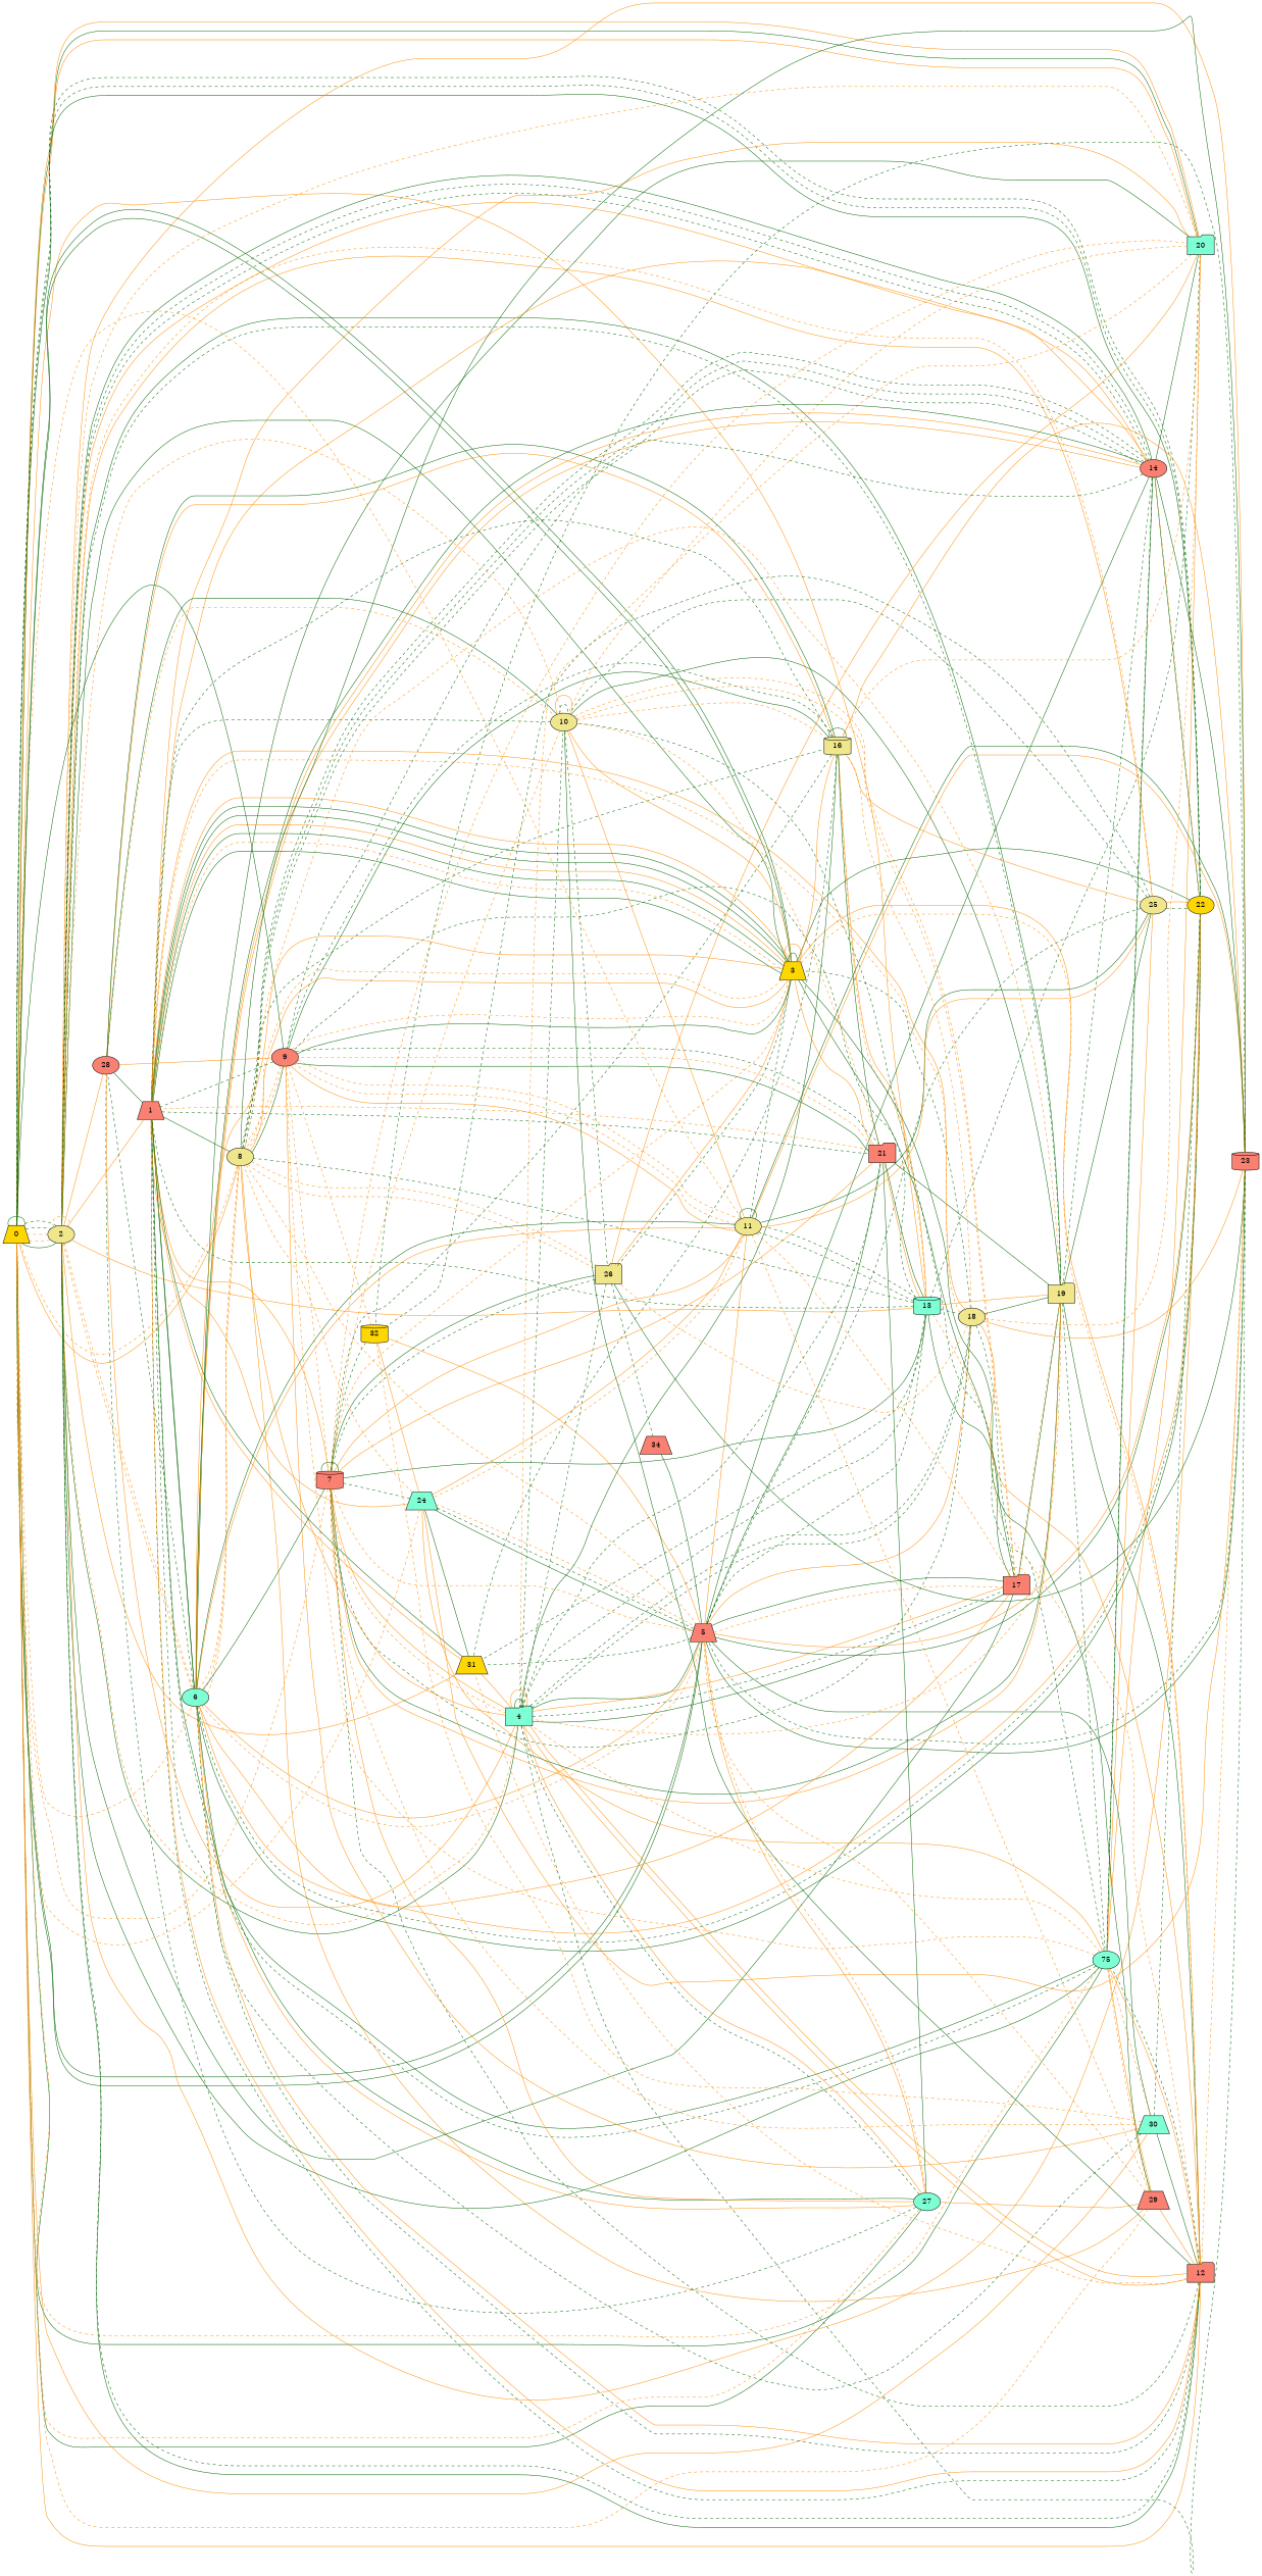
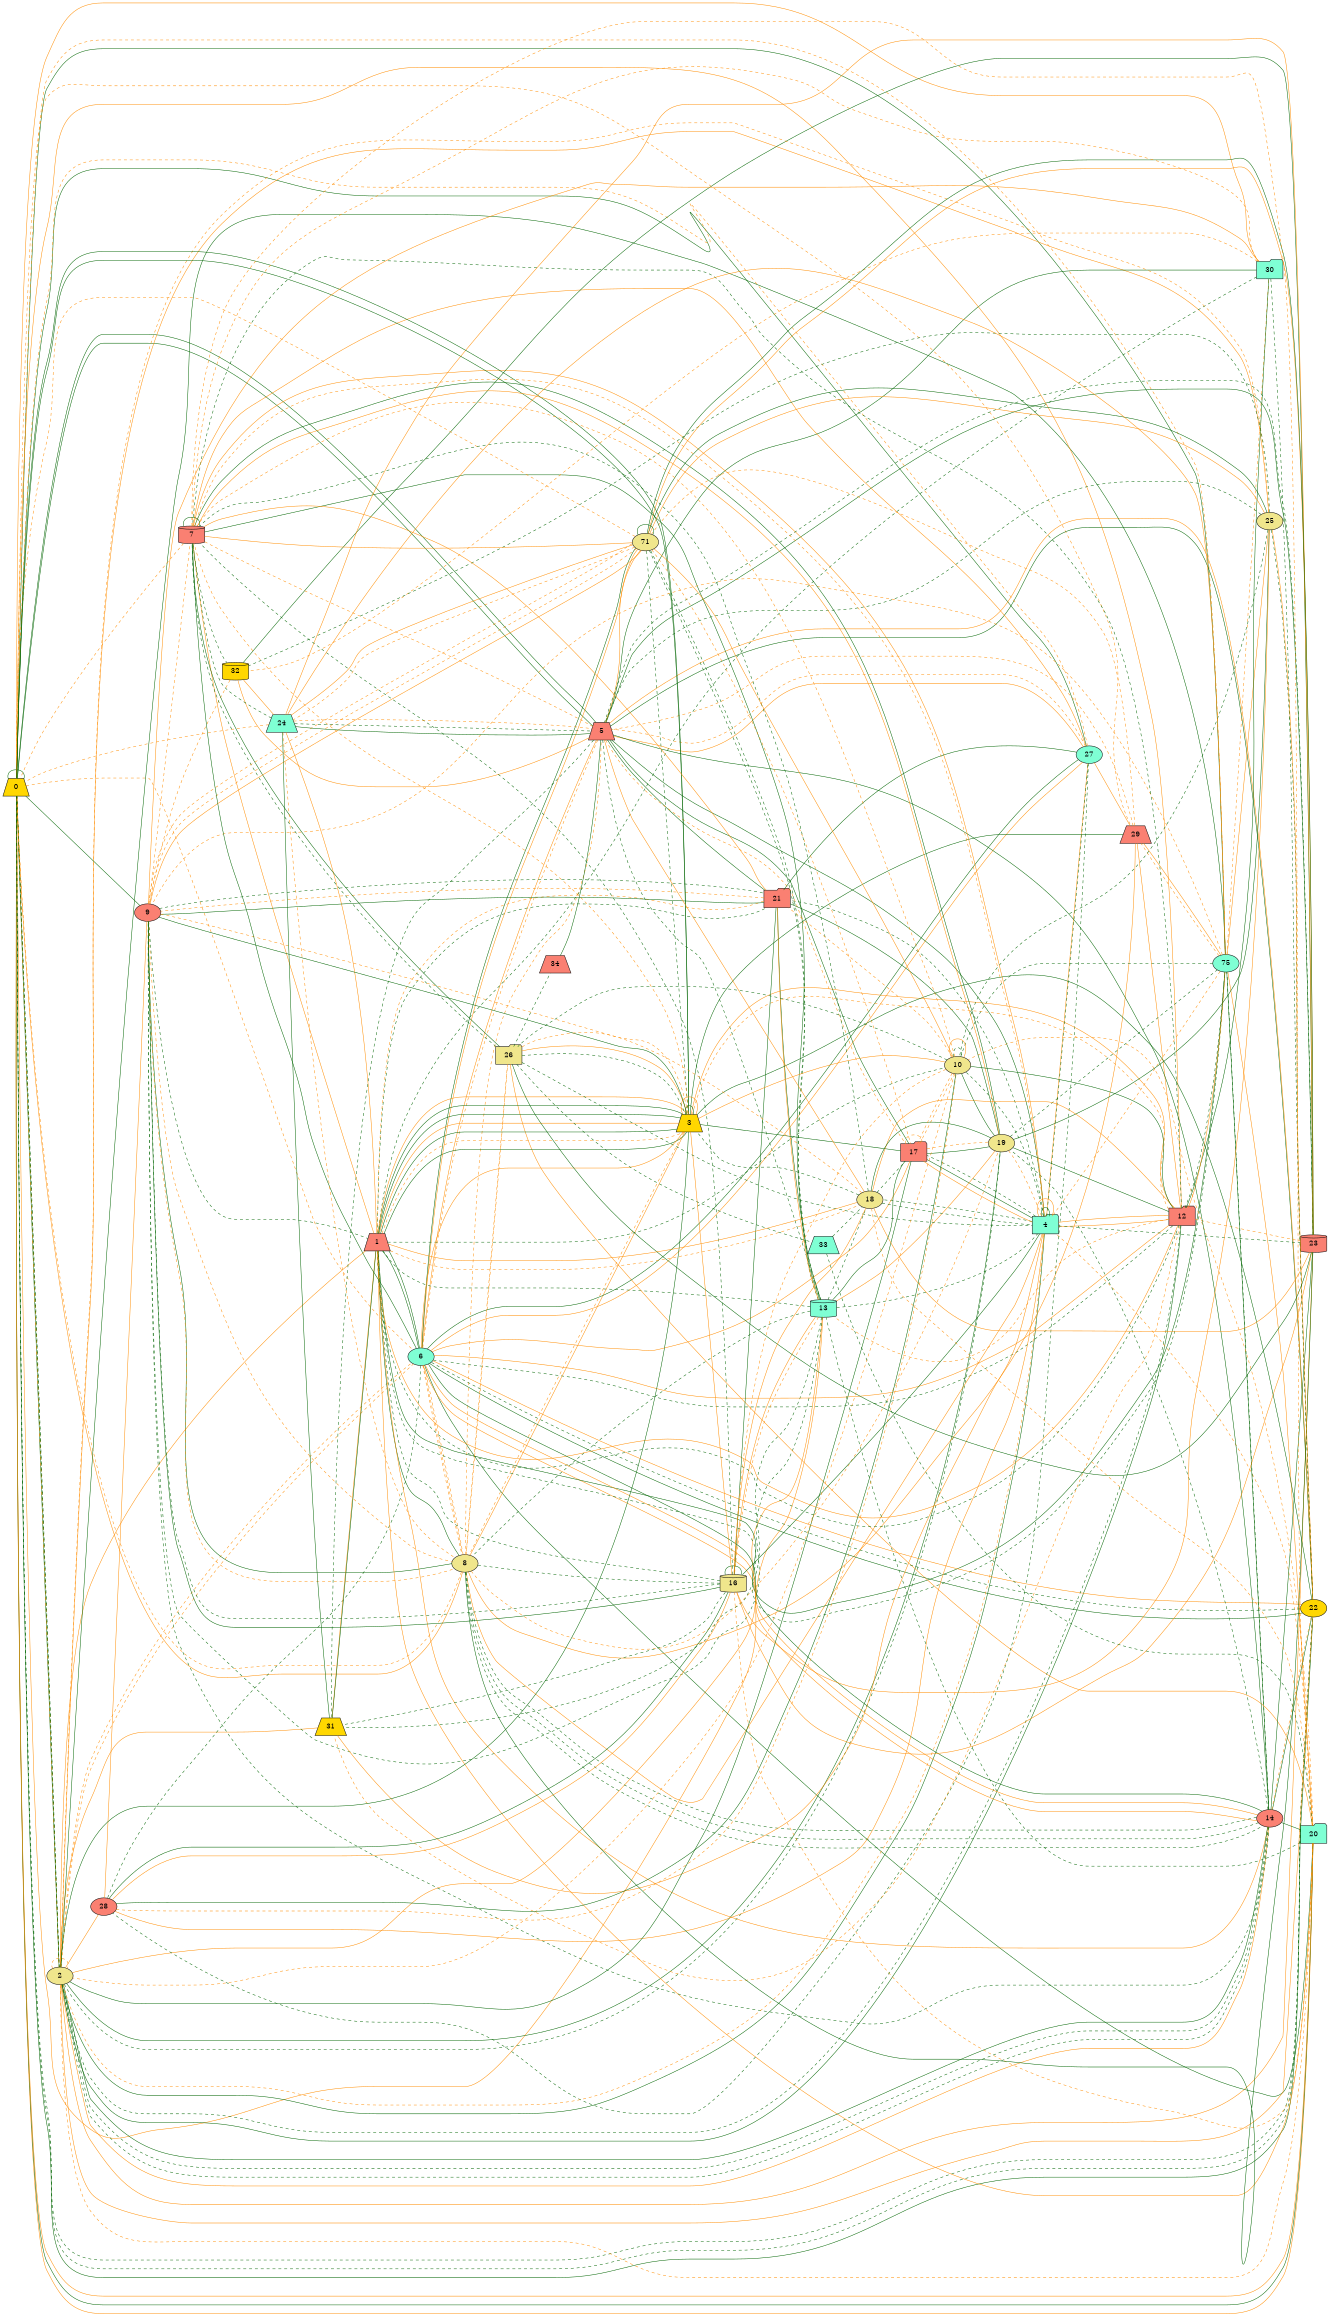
  graph {
    rankdir=LR
    node [fillcolor=salmon shape=ellipse style=filled]
    edge [color=darkorange style=solid]
    0 [fillcolor=gold shape=trapezium]
    2 [fillcolor=khaki]
    5 [shape=trapezium]
    6 [fillcolor=aquamarine]
    8 [fillcolor=khaki]
    13 [fillcolor=aquamarine shape=cylinder]
    n7 [fillcolor=aquamarine label=75]
    20 [fillcolor=aquamarine shape=folder]
    22 [fillcolor=gold]
    27 [fillcolor=aquamarine]
    29 [shape=trapezium]
-   30 [fillcolor=aquamarine shape=trapezium]
+   30 [fillcolor=aquamarine shape=folder]
    1 [shape=trapezium]
    12 [shape=folder]
    14
    31 [fillcolor=gold shape=trapezium]
    4 [fillcolor=aquamarine shape=folder]
-   19 [fillcolor=khaki shape=folder]
+   19 [fillcolor=khaki]
    23 [shape=cylinder]
    25 [fillcolor=khaki]
    28
    21 [shape=folder]
    17 [shape=folder]
-   11 [fillcolor=khaki]
+   11 [fillcolor=khaki label=71]
    32 [fillcolor=gold shape=cylinder]
    3 [fillcolor=gold shape=trapezium]
    16 [fillcolor=khaki shape=cylinder]
    26 [fillcolor=khaki shape=folder]
    9
    7 [shape=cylinder]
    18 [fillcolor=khaki]
    10 [fillcolor=khaki]
    24 [fillcolor=aquamarine shape=trapezium]
+   33 [fillcolor=aquamarine shape=trapezium]
    34 [shape=trapezium]
    0 -- 0 [color=darkgreen]
    0 -- 2 [color=darkgreen]
    0 -- 2 [style=dashed]
    0 -- 2 [style=dashed]
    0 -- 2 [color=darkgreen style=dashed]
    0 -- 5 [color=darkgreen]
    0 -- 5 [color=darkgreen]
    0 -- 6 [style=dashed]
    0 -- 8
    0 -- 13
    0 -- n7 [color=darkgreen]
    0 -- n7 [style=dashed]
    0 -- 20
    0 -- 20 [color=darkgreen]
    0 -- 20
    0 -- 22 [color=darkgreen]
    0 -- 22 [color=darkgreen style=dashed]
    0 -- 22 [color=darkgreen style=dashed]
    0 -- 27 [color=darkgreen]
    0 -- 29 [style=dashed]
    0 -- 30
    2 -- 0 [color=darkgreen style=dashed]
    2 -- 2 [style=dashed]
    2 -- 6 [style=dashed]
    2 -- 6 [style=dashed]
    2 -- 13
    2 -- 1
    2 -- 12 [color=darkgreen]
    2 -- 14
    2 -- 14 [color=darkgreen style=dashed]
    2 -- 14 [color=darkgreen style=dashed]
    2 -- 31
    2 -- 4 [color=darkgreen]
    2 -- 19 [color=darkgreen style=dashed]
    2 -- 19 [color=darkgreen]
    2 -- 23
    2 -- 25
    2 -- 28
    5 -- 6 [style=dashed]
    5 -- 6
    5 -- 13 [color=darkgreen style=dashed]
    5 -- 22 [color=darkgreen]
    5 -- 22
    5 -- 27
    5 -- 30 [color=darkgreen]
    5 -- 31 [color=darkgreen style=dashed]
    5 -- 23 [color=darkgreen]
    5 -- 21 [color=darkgreen]
    5 -- 17 [style=dashed]
    5 -- 11
    5 -- 32
    6 -- 8 [style=dashed]
    6 -- 8 [style=dashed]
    6 -- 20 [color=darkgreen]
    6 -- 27
    6 -- 12 [color=darkgreen style=dashed]
    6 -- 14
    6 -- 28 [color=darkgreen style=dashed]
    8 -- 0 [style=dashed]
    8 -- 5 [style=dashed]
    8 -- 6 [style=dashed]
    8 -- 29
    8 -- 14 [color=darkgreen style=dashed]
    8 -- 14 [color=darkgreen style=dashed]
    8 -- 4
    8 -- 19 [style=dashed]
    8 -- 3
    8 -- 16 [color=darkgreen style=dashed]
    8 -- 26 [style=dashed]
    8 -- 9 [color=darkgreen]
    13 -- 8 [color=darkgreen style=dashed]
    13 -- 1 [color=darkgreen style=dashed]
    13 -- 31 [color=darkgreen style=dashed]
    13 -- 4 [color=darkgreen style=dashed]
    13 -- 21 [color=darkgreen]
    13 -- 11 [color=darkgreen style=dashed]
    13 -- 11 [color=darkgreen style=dashed]
    13 -- 16 [style=dashed]
    13 -- 16
    13 -- 9 [color=darkgreen style=dashed]
    13 -- 7 [color=darkgreen]
    13 -- 18 [color=darkgreen style=dashed]
    n7 -- 2 [color=darkgreen]
    n7 -- 20
    n7 -- 29 [style=dashed]
    n7 -- 29
    n7 -- 30 [style=dashed]
    n7 -- 1 [color=darkgreen style=dashed]
    n7 -- 1 [color=darkgreen]
    n7 -- 14 [color=darkgreen]
    n7 -- 4 [style=dashed]
    n7 -- 25
    n7 -- 9 [style=dashed]
    n7 -- 10 [color=darkgreen style=dashed]
    20 -- 2 [style=dashed]
    20 -- 13 [color=darkgreen style=dashed]
    20 -- 1
    20 -- 4 [style=dashed]
    20 -- 16 [style=dashed]
    20 -- 26
    20 -- 10 [style=dashed]
    22 -- 2
    22 -- 6 [color=darkgreen]
    22 -- 6 [color=darkgreen style=dashed]
    22 -- 6
    27 -- 0 [style=dashed]
    27 -- 5 [style=dashed]
    27 -- 6 [color=darkgreen]
    27 -- 29
    27 -- 4
    27 -- 28 [color=darkgreen style=dashed]
    27 -- 7
    29 -- 5 [style=dashed]
    29 -- 12
    29 -- 11 [style=dashed]
    29 -- 3 [color=darkgreen]
    30 -- 22 [color=darkgreen style=dashed]
    30 -- 1 [color=darkgreen style=dashed]
    30 -- 12 [color=darkgreen]
    30 -- 32 [style=dashed]
    1 -- 6 [color=darkgreen]
    1 -- 6 [color=darkgreen]
    1 -- 8 [color=darkgreen]
    1 -- 12 [color=darkgreen style=dashed]
    1 -- 12
    1 -- 14
    1 -- 31
    1 -- 21 [color=darkgreen style=dashed]
    1 -- 3 [color=darkgreen]
    1 -- 3 [style=dashed]
    1 -- 3 [color=darkgreen]
    1 -- 7
    1 -- 18 [style=dashed]
    1 -- 10 [color=darkgreen style=dashed]
    1 -- 24
    12 -- 0
    12 -- 2 [color=darkgreen style=dashed]
    12 -- 6
    12 -- 13 [style=dashed]
    12 -- n7
    12 -- n7 [color=darkgreen style=dashed]
    12 -- 31 [style=dashed]
    12 -- 4
    12 -- 4
    12 -- 19 [color=darkgreen]
    12 -- 23 [style=dashed]
    12 -- 3
    12 -- 7 [color=darkgreen style=dashed]
    14 -- 2 [color=darkgreen]
    14 -- 5 [color=darkgreen]
    14 -- 6
    14 -- 6 [color=darkgreen]
    14 -- 8 [color=darkgreen style=dashed]
    14 -- n7 [color=darkgreen style=dashed]
    14 -- 20 [color=darkgreen]
    14 -- 22 [color=darkgreen]
    14 -- 22 [style=dashed]
    14 -- 19 [color=darkgreen style=dashed]
    14 -- 23 [color=darkgreen]
    14 -- 9 [color=darkgreen style=dashed]
    31 -- 1 [color=darkgreen]
    31 -- 4
    4 -- 2 [style=dashed]
    4 -- 5 [color=darkgreen]
    4 -- 27 [color=darkgreen style=dashed]
    4 -- 4 [color=darkgreen]
    4 -- 4
    4 -- 23 [color=darkgreen style=dashed]
    4 -- 28
    4 -- 21 [color=darkgreen style=dashed]
    4 -- 17 [color=darkgreen]
    4 -- 17 [color=darkgreen style=dashed]
    4 -- 16 [color=darkgreen]
    4 -- 7
    4 -- 18 [color=darkgreen style=dashed]
    4 -- 10 [color=darkgreen style=dashed]
    19 -- 13
    19 -- n7 [color=darkgreen style=dashed]
    19 -- 4 [style=dashed]
    19 -- 21 [color=darkgreen]
    19 -- 7 [color=darkgreen]
    23 -- 5 [color=darkgreen style=dashed]
    23 -- 8 [color=darkgreen]
-   23 -- 32 [color=darkgreen style=dashed]
+   23 -- 32 [color=darkgreen]
    23 -- 16
    23 -- 24
    25 -- 2 [style=dashed]
    25 -- 5 [color=darkgreen style=dashed]
    25 -- 22 [color=darkgreen style=dashed]
    25 -- 22
    25 -- 19 [color=darkgreen]
    25 -- 11 [color=darkgreen]
    25 -- 32 [color=darkgreen style=dashed]
    25 -- 10 [color=darkgreen style=dashed]
-   28 -- 1 [color=darkgreen]
    28 -- 9
    28 -- 10 [style=dashed]
    21 -- 13
    21 -- 27 [color=darkgreen]
    21 -- 1 [style=dashed]
    21 -- 9 [style=dashed]
    17 -- 2 [color=darkgreen]
    17 -- 5 [color=darkgreen]
    17 -- 6
    17 -- 13 [color=darkgreen]
    17 -- 4
    17 -- 19 [color=darkgreen]
    17 -- 19 [style=dashed]
    17 -- 17 [style=dashed]
    17 -- 3 [color=darkgreen]
    17 -- 10 [style=dashed]
    11 -- 0 [style=dashed]
    11 -- 6
    11 -- 6 [color=darkgreen]
    11 -- 23
    11 -- 23 [color=darkgreen]
    11 -- 25
    11 -- 17 [style=dashed]
    11 -- 11 [color=darkgreen]
    11 -- 3 [color=darkgreen style=dashed]
    11 -- 9 [style=dashed]
    11 -- 24 [style=dashed]
    11 -- 24
    32 -- 9 [style=dashed]
    32 -- 24
    3 -- 0 [color=darkgreen]
    3 -- 0 [color=darkgreen]
    3 -- 2 [color=darkgreen]
    3 -- 6
    3 -- 8 [style=dashed]
    3 -- 22 [color=darkgreen]
    3 -- 1
    3 -- 1 [color=darkgreen]
    3 -- 1 [color=darkgreen]
    3 -- 1
    3 -- 12 [style=dashed]
-   3 -- 21
    3 -- 3 [color=darkgreen]
    3 -- 3
    3 -- 16
    3 -- 26
    3 -- 7 [style=dashed]
    16 -- 1 [color=darkgreen style=dashed]
    16 -- 31 [color=darkgreen style=dashed]
    16 -- 25
    16 -- 28
    16 -- 28 [color=darkgreen]
    16 -- 21 [color=darkgreen]
    16 -- 16 [color=darkgreen]
    16 -- 9 [color=darkgreen style=dashed]
    16 -- 7 [color=darkgreen style=dashed]
    26 -- 8 [style=dashed]
    26 -- 4 [color=darkgreen style=dashed]
    26 -- 23 [color=darkgreen]
    26 -- 3 [color=darkgreen style=dashed]
    26 -- 7 [color=darkgreen style=dashed]
    26 -- 7 [color=darkgreen]
+   26 -- 33 [color=darkgreen style=dashed]
    26 -- 34 [color=darkgreen style=dashed]
    9 -- 0 [color=darkgreen]
    9 -- 8 [style=dashed]
    9 -- 8 [style=dashed]
    9 -- 30
    9 -- 1 [color=darkgreen style=dashed]
    9 -- 21 [color=darkgreen]
    9 -- 21 [color=darkgreen style=dashed]
    9 -- 11
    9 -- 11 [style=dashed]
    9 -- 3 [color=darkgreen]
    9 -- 3 [style=dashed]
    9 -- 16 [color=darkgreen]
    9 -- 7 [style=dashed]
    7 -- 0 [style=dashed]
    7 -- 5 [style=dashed]
    7 -- 6 [color=darkgreen]
    7 -- 20 [style=dashed]
    7 -- 30 [style=dashed]
    7 -- 4 [style=dashed]
    7 -- 19
    7 -- 21
    7 -- 11
    7 -- 32 [color=darkgreen style=dashed]
    7 -- 7 [color=darkgreen]
    18 -- 5
    18 -- 20 [style=dashed]
    18 -- 1
    18 -- 12
    18 -- 4 [color=darkgreen style=dashed]
    18 -- 19 [color=darkgreen]
    18 -- 23
    18 -- 17 [color=darkgreen style=dashed]
    18 -- 3 [color=darkgreen style=dashed]
-   18 -- 16 [style=dashed]
+   18 -- 16
    18 -- 26 [style=dashed]
    18 -- 7 [color=darkgreen style=dashed]
    10 -- 2 [style=dashed]
    10 -- 12 [color=darkgreen]
    10 -- 19 [color=darkgreen]
    10 -- 28 [color=darkgreen]
    10 -- 21 [style=dashed]
    10 -- 17 [style=dashed]
    10 -- 11
    10 -- 3
    10 -- 16 [style=dashed]
    10 -- 26 [color=darkgreen style=dashed]
    10 -- 7 [style=dashed]
    10 -- 10 [color=darkgreen style=dashed]
    10 -- 10
    24 -- 0 [style=dashed]
    24 -- 5 [color=darkgreen]
    24 -- 5 [color=darkgreen style=dashed]
    24 -- 5 [style=dashed]
    24 -- 8 [style=dashed]
    24 -- n7
    24 -- 31 [color=darkgreen]
    24 -- 7 [color=darkgreen style=dashed]
+   33 -- 20 [color=darkgreen style=dashed]
+   33 -- 18 [color=darkgreen style=dashed]
    34 -- 5 [color=darkgreen]
  }
